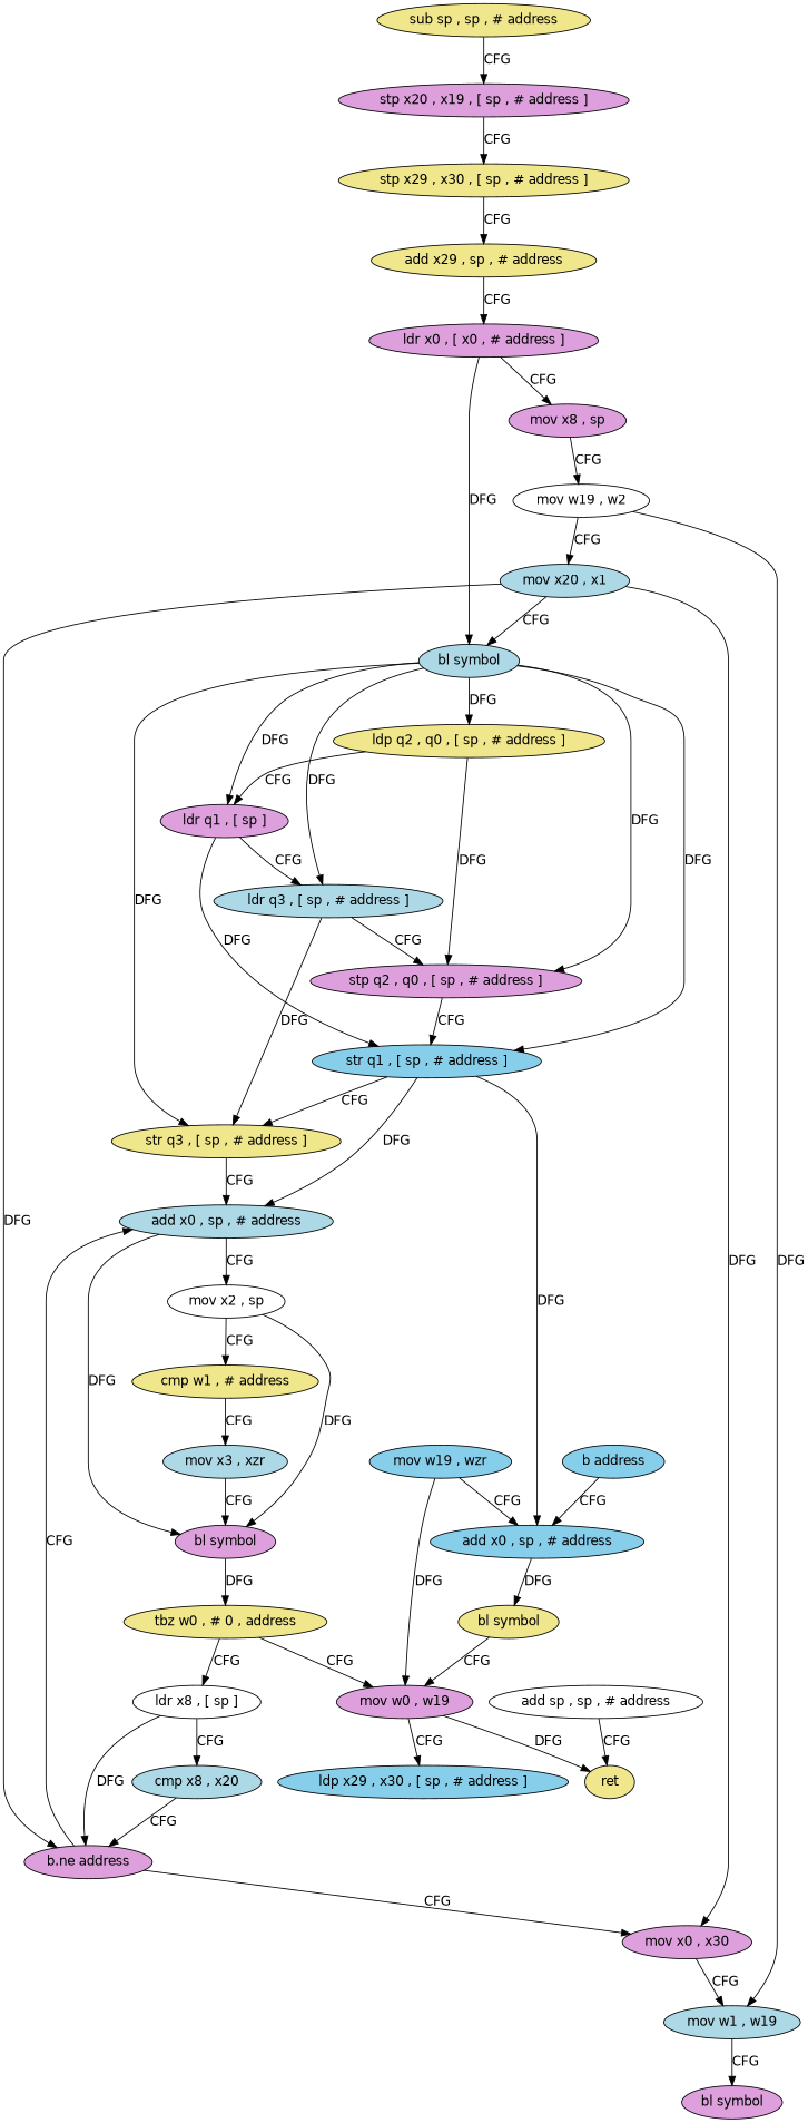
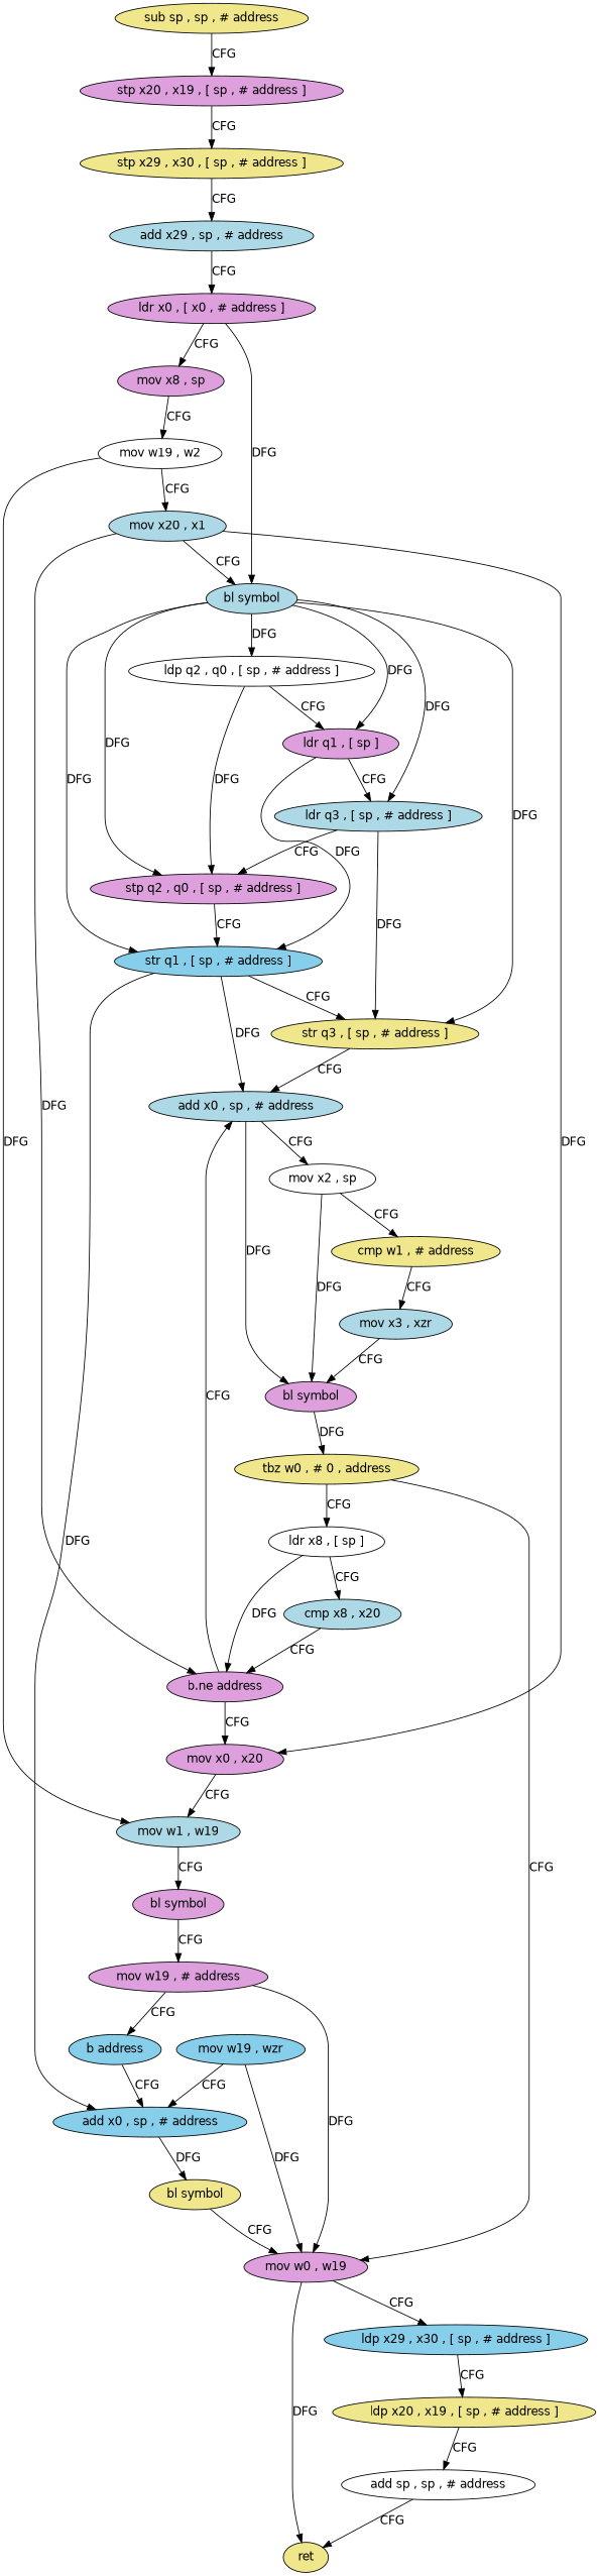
  digraph {
    fontname="DejaVu Sans"
    node [fillcolor=plum fontname="DejaVu Sans" style=filled]
    edge [fontname="DejaVu Sans"]
    n1 [fillcolor=khaki label="sub sp , sp , # address"]
    n2 [label="stp x20 , x19 , [ sp , # address ]"]
    n3 [fillcolor=khaki label="stp x29 , x30 , [ sp , # address ]"]
-   n4 [fillcolor=khaki label="add x29 , sp , # address"]
+   n4 [fillcolor=lightblue label="add x29 , sp , # address"]
    n5 [label="ldr x0 , [ x0 , # address ]"]
    n6 [label="mov x8 , sp"]
    n7 [fillcolor=lightblue label="bl symbol"]
    n8 [fillcolor=white label="mov w19 , w2"]
-   n9 [fillcolor=khaki label="ldp q2 , q0 , [ sp , # address ]"]
+   n9 [fillcolor=white label="ldp q2 , q0 , [ sp , # address ]"]
    n10 [label="ldr q1 , [ sp ]"]
    n11 [fillcolor=lightblue label="ldr q3 , [ sp , # address ]"]
    n12 [label="stp q2 , q0 , [ sp , # address ]"]
    n13 [fillcolor=skyblue label="str q1 , [ sp , # address ]"]
    n14 [fillcolor=khaki label="str q3 , [ sp , # address ]"]
    n15 [fillcolor=lightblue label="mov x20 , x1"]
    n16 [fillcolor=lightblue label="mov w1 , w19"]
    n17 [label="b.ne address"]
-   n18 [label="mov x0 , x30"]
+   n18 [label="mov x0 , x20"]
    n19 [label="bl symbol"]
    n20 [fillcolor=lightblue label="add x0 , sp , # address"]
    n21 [fillcolor=skyblue label="add x0 , sp , # address"]
    n22 [fillcolor=white label="mov x2 , sp"]
    n23 [label="bl symbol"]
    n24 [fillcolor=khaki label="bl symbol"]
    n25 [fillcolor=khaki label="cmp w1 , # address"]
    n26 [fillcolor=khaki label="tbz w0 , # 0 , address"]
    n27 [fillcolor=skyblue label="mov w19 , wzr"]
    n28 [label="mov w0 , w19"]
    n29 [fillcolor=skyblue label="ldp x29 , x30 , [ sp , # address ]"]
    n30 [fillcolor=khaki label=ret]
    n31 [fillcolor=white label="ldr x8 , [ sp ]"]
    n32 [fillcolor=lightblue label="cmp x8 , x20"]
    n33 [fillcolor=lightblue label="mov x3 , xzr"]
+   n34 [label="mov w19 , # address"]
    n35 [fillcolor=skyblue label="b address"]
+   n36 [fillcolor=khaki label="ldp x20 , x19 , [ sp , # address ]"]
    n37 [fillcolor=white label="add sp , sp , # address"]
    n1 -> n2 [label=CFG]
    n2 -> n3 [label=CFG]
    n3 -> n4 [label=CFG]
    n4 -> n5 [label=CFG]
    n5 -> n6 [label=CFG]
    n5 -> n7 [label=DFG]
    n6 -> n8 [label=CFG]
    n7 -> n9 [label=DFG]
    n7 -> n10 [label=DFG]
    n7 -> n11 [label=DFG]
    n7 -> n12 [label=DFG]
    n7 -> n13 [label=DFG]
    n7 -> n14 [label=DFG]
    n8 -> n15 [label=CFG]
    n8 -> n16 [label=DFG]
    n9 -> n10 [label=CFG]
    n9 -> n12 [label=DFG]
    n10 -> n11 [label=CFG]
    n10 -> n13 [label=DFG]
    n11 -> n12 [label=CFG]
    n11 -> n14 [label=DFG]
    n12 -> n13 [label=CFG]
    n13 -> n14 [label=CFG]
    n13 -> n20 [label=DFG]
    n13 -> n21 [label=DFG]
    n14 -> n20 [label=CFG]
    n15 -> n7 [label=CFG]
    n15 -> n17 [label=DFG]
    n15 -> n18 [label=DFG]
    n16 -> n19 [label=CFG]
    n17 -> n18 [label=CFG]
    n17 -> n20 [label=CFG]
    n18 -> n16 [label=CFG]
+   n19 -> n34 [label=CFG]
    n20 -> n22 [label=CFG]
    n20 -> n23 [label=DFG]
    n21 -> n24 [label=DFG]
    n22 -> n23 [label=DFG]
    n22 -> n25 [label=CFG]
    n23 -> n26 [label=DFG]
    n24 -> n28 [label=CFG]
    n25 -> n33 [label=CFG]
    n26 -> n28 [label=CFG]
    n26 -> n31 [label=CFG]
    n27 -> n21 [label=CFG]
    n27 -> n28 [label=DFG]
    n28 -> n29 [label=CFG]
    n28 -> n30 [label=DFG]
+   n29 -> n36 [label=CFG]
    n31 -> n17 [label=DFG]
    n31 -> n32 [label=CFG]
    n32 -> n17 [label=CFG]
    n33 -> n23 [label=CFG]
+   n34 -> n28 [label=DFG]
+   n34 -> n35 [label=CFG]
    n35 -> n21 [label=CFG]
+   n36 -> n37 [label=CFG]
    n37 -> n30 [label=CFG]
  }
